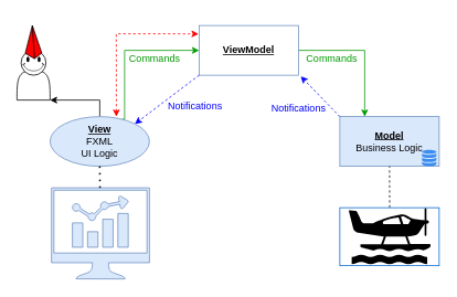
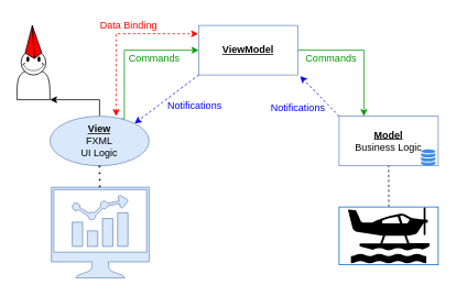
  <mxCell id="0" />
  <mxCell id="1" parent="0" />
  <mxCell id="2" style="edgeStyle=orthogonalEdgeStyle;rounded=0;orthogonalLoop=1;jettySize=auto;html=1;exitX=0.75;exitY=0;exitDx=0;exitDy=0;entryX=0;entryY=0.5;entryDx=0;entryDy=0;fillColor=#f8cecc;strokeColor=#009900;" edge="1" parent="1" source="4" target="6"><mxGeometry relative="1" as="geometry"><Array as="points"><mxPoint x="150" y="60" /></Array></mxGeometry></mxCell>
  <mxCell id="3" value="" style="edgeStyle=orthogonalEdgeStyle;rounded=0;orthogonalLoop=1;jettySize=auto;html=1;entryX=1;entryY=1;entryDx=0;entryDy=0;entryPerimeter=0;" edge="1" parent="1" source="4" target="8"><mxGeometry relative="1" as="geometry" /></mxCell>
  <mxCell id="4" value="&lt;u style=&quot;font-weight: bold&quot;&gt;View&lt;/u&gt;&lt;br&gt;FXML&lt;br&gt;UI Logic&lt;br&gt;" style="ellipse;whiteSpace=wrap;html=1;fillColor=#dae8fc;strokeColor=#6c8ebf;" vertex="1" parent="1"><mxGeometry x="60" y="140" width="120" height="60" as="geometry" /></mxCell>
  <mxCell id="5" style="edgeStyle=orthogonalEdgeStyle;rounded=0;orthogonalLoop=1;jettySize=auto;html=1;exitX=1;exitY=0.5;exitDx=0;exitDy=0;entryX=0.25;entryY=0;entryDx=0;entryDy=0;strokeColor=#009900;" edge="1" parent="1" source="6" target="7"><mxGeometry relative="1" as="geometry" /></mxCell>
  <mxCell id="6" value="&lt;u style=&quot;font-weight: bold&quot;&gt;ViewModel&lt;/u&gt;" style="rounded=0;whiteSpace=wrap;html=1;fillColor=#ffffff;strokeColor=#6c8ebf;" vertex="1" parent="1"><mxGeometry x="240" y="30" width="120" height="60" as="geometry" /></mxCell>
- <mxCell id="7" value="&lt;u style=&quot;font-weight: bold&quot;&gt;Model&lt;/u&gt;&lt;br&gt;Business Logic" style="rounded=0;whiteSpace=wrap;html=1;fillColor=#dae8fc;strokeColor=#6c8ebf;" vertex="1" parent="1"><mxGeometry x="410" y="140" width="120" height="60" as="geometry" /></mxCell>
+ <mxCell id="7" value="&lt;u style=&quot;font-weight: bold&quot;&gt;Model&lt;/u&gt;&lt;br&gt;Business Logic" style="rounded=0;whiteSpace=wrap;html=1;fillColor=#ffffff;strokeColor=#6c8ebf;" vertex="1" parent="1"><mxGeometry x="410" y="140" width="120" height="60" as="geometry" /></mxCell>
  <mxCell id="8" value="" style="shape=actor;whiteSpace=wrap;html=1;" vertex="1" parent="1"><mxGeometry x="20" y="60" width="40" height="60" as="geometry" /></mxCell>
  <mxCell id="9" value="" style="verticalLabelPosition=bottom;verticalAlign=top;html=1;shape=mxgraph.basic.smiley" vertex="1" parent="1"><mxGeometry x="25" y="60" width="30" height="30" as="geometry" /></mxCell>
  <mxCell id="10" value="" style="verticalLabelPosition=bottom;verticalAlign=top;html=1;shape=mxgraph.basic.pyramid;dx1=0.43;dx2=0.56;dy1=0.84;dy2=0.83;fillColor=#FF0000;" vertex="1" parent="1"><mxGeometry x="30" y="30" width="20" height="40" as="geometry" /></mxCell>
  <mxCell id="11" value="" style="sketch=0;html=1;aspect=fixed;strokeColor=none;shadow=0;align=center;verticalAlign=top;fillColor=#3B8DF1;shape=mxgraph.gcp2.cloud_monitoring" vertex="1" parent="1"><mxGeometry x="509" y="180" width="18" height="20" as="geometry" /></mxCell>
  <mxCell id="12" value="" style="shape=image;html=1;verticalAlign=top;verticalLabelPosition=bottom;labelBackgroundColor=#ffffff;imageAspect=0;aspect=fixed;image=https://cdn2.iconfinder.com/data/icons/whcompare-isometric-web-hosting-servers/50/root-access-128.png;flipH=1;" vertex="1" parent="1"><mxGeometry x="42" y="70" width="48" height="48" as="geometry" /></mxCell>
  <mxCell id="13" value="" style="html=1;labelBackgroundColor=#ffffff;startArrow=classic;startFill=1;startSize=6;endArrow=classic;endFill=1;endSize=6;jettySize=auto;orthogonalLoop=1;strokeWidth=1;dashed=1;fontSize=14;rounded=0;entryX=-0.005;entryY=0.169;entryDx=0;entryDy=0;exitX=0.667;exitY=0;exitDx=0;exitDy=0;exitPerimeter=0;entryPerimeter=0;fillColor=#e1d5e7;strokeColor=#FF0000;" edge="1" parent="1" source="4" target="6"><mxGeometry width="60" height="60" relative="1" as="geometry"><mxPoint x="120" y="140" as="sourcePoint" /><mxPoint x="180" y="80" as="targetPoint" /><Array as="points"><mxPoint x="140" y="40" /><mxPoint x="160" y="40" /><mxPoint x="200" y="40" /></Array></mxGeometry></mxCell>
+ <mxCell id="14" value="&lt;font color=&quot;#ff0000&quot;&gt;Data Binding&lt;/font&gt;" style="text;html=1;align=center;verticalAlign=middle;resizable=0;points=[];autosize=1;strokeColor=none;fillColor=none;" vertex="1" parent="1"><mxGeometry x="115" y="20" width="80" height="20" as="geometry" /></mxCell>
  <mxCell id="15" value="&lt;font color=&quot;#0000ff&quot;&gt;Notifications&lt;/font&gt;" style="text;html=1;align=center;verticalAlign=middle;resizable=0;points=[];autosize=1;strokeColor=none;fillColor=none;" vertex="1" parent="1"><mxGeometry x="320" y="120" width="80" height="20" as="geometry" /></mxCell>
  <mxCell id="16" value="&lt;font color=&quot;#009900&quot;&gt;Commands&lt;/font&gt;" style="text;html=1;align=center;verticalAlign=middle;resizable=0;points=[];autosize=1;" vertex="1" parent="1"><mxGeometry x="146" y="60" width="80" height="20" as="geometry" /></mxCell>
  <mxCell id="17" value="&lt;font color=&quot;#009900&quot;&gt;Commands&lt;/font&gt;" style="text;html=1;align=center;verticalAlign=middle;resizable=0;points=[];autosize=1;strokeColor=none;fillColor=none;" vertex="1" parent="1"><mxGeometry x="360" y="60" width="80" height="20" as="geometry" /></mxCell>
  <mxCell id="18" value="" style="html=1;labelBackgroundColor=#ffffff;startArrow=none;startFill=0;startSize=6;endArrow=classic;endFill=1;endSize=6;jettySize=auto;orthogonalLoop=1;strokeWidth=1;dashed=1;fontSize=14;rounded=0;exitX=0;exitY=0;exitDx=0;exitDy=0;entryX=1.023;entryY=1.023;entryDx=0;entryDy=0;entryPerimeter=0;strokeColor=#0000FF;" edge="1" parent="1" source="7" target="6"><mxGeometry width="60" height="60" relative="1" as="geometry"><mxPoint x="300" y="50" as="sourcePoint" /><mxPoint x="360" y="-10" as="targetPoint" /></mxGeometry></mxCell>
  <mxCell id="19" value="" style="html=1;labelBackgroundColor=#ffffff;startArrow=none;startFill=0;startSize=6;endArrow=classic;endFill=1;endSize=6;jettySize=auto;orthogonalLoop=1;strokeWidth=1;dashed=1;fontSize=14;rounded=0;exitX=0;exitY=1;exitDx=0;exitDy=0;entryX=1;entryY=0;entryDx=0;entryDy=0;strokeColor=#0000FF;" edge="1" parent="1" source="6" target="4"><mxGeometry width="60" height="60" relative="1" as="geometry"><mxPoint x="420" y="150" as="sourcePoint" /><mxPoint x="372.76" y="101.38" as="targetPoint" /></mxGeometry></mxCell>
  <mxCell id="20" value="&lt;font color=&quot;#0000ff&quot;&gt;Notifications&lt;/font&gt;" style="text;html=1;align=center;verticalAlign=middle;resizable=0;points=[];autosize=1;strokeColor=none;fillColor=none;" vertex="1" parent="1"><mxGeometry x="195" y="118" width="80" height="20" as="geometry" /></mxCell>
  <mxCell id="21" value="" style="endArrow=none;dashed=1;html=1;rounded=0;exitX=0.502;exitY=-0.002;exitDx=0;exitDy=0;exitPerimeter=0;entryX=0.5;entryY=1;entryDx=0;entryDy=0;" edge="1" parent="1" source="23" target="7"><mxGeometry width="50" height="50" relative="1" as="geometry"><mxPoint x="390" y="210" as="sourcePoint" /><mxPoint x="459" y="210" as="targetPoint" /></mxGeometry></mxCell>
  <mxCell id="22" value="" style="rounded=0;whiteSpace=wrap;html=1;strokeColor=#0066CC;fillColor=#FFFFFF;" vertex="1" parent="1"><mxGeometry x="410" y="250" width="120" height="70" as="geometry" /></mxCell>
  <mxCell id="23" value="" style="shape=mxgraph.signs.transportation.sea_plane;html=1;pointerEvents=1;fillColor=#000000;strokeColor=none;verticalLabelPosition=bottom;verticalAlign=top;align=center;" vertex="1" parent="1"><mxGeometry x="420.5" y="250" width="99" height="68" as="geometry" /></mxCell>
  <mxCell id="24" value="" style="sketch=0;pointerEvents=1;shadow=0;dashed=0;html=1;strokeColor=#6c8ebf;fillColor=#dae8fc;aspect=fixed;labelPosition=center;verticalLabelPosition=bottom;verticalAlign=top;align=center;outlineConnect=0;shape=mxgraph.vvd.nsx_dashboard;" vertex="1" parent="1"><mxGeometry x="61.72" y="226" width="118.28" height="110" as="geometry" /></mxCell>
  <mxCell id="25" value="" style="shape=image;html=1;verticalAlign=top;verticalLabelPosition=bottom;labelBackgroundColor=#ffffff;imageAspect=0;aspect=fixed;image=https://cdn0.iconfinder.com/data/icons/octicons/1024/dashboard-128.png;strokeColor=#0066CC;fillColor=#FFFFFF;" vertex="1" parent="1"><mxGeometry x="157" y="278" width="20" height="20" as="geometry" /></mxCell>
  <mxCell id="26" value="" style="shape=image;html=1;verticalAlign=top;verticalLabelPosition=bottom;labelBackgroundColor=#ffffff;imageAspect=0;aspect=fixed;image=https://cdn0.iconfinder.com/data/icons/octicons/1024/dashboard-128.png;strokeColor=#0066CC;fillColor=#FFFFFF;" vertex="1" parent="1"><mxGeometry x="157" y="258" width="20" height="20" as="geometry" /></mxCell>
  <mxCell id="27" value="" style="endArrow=none;dashed=1;html=1;dashPattern=1 3;strokeWidth=2;rounded=0;entryX=0.5;entryY=1;entryDx=0;entryDy=0;" edge="1" parent="1" source="24" target="4"><mxGeometry width="50" height="50" relative="1" as="geometry"><mxPoint x="120" y="220" as="sourcePoint" /><mxPoint x="310" y="220" as="targetPoint" /></mxGeometry></mxCell>
